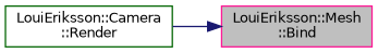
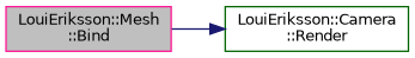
  digraph {
    rankdir=RL
    node [fontname=Helvetica fontsize=10 shape=record style=filled]
    n1 [color=deeppink fillcolor=grey75 fontcolor=black height=0.2 label="LouiEriksson::Mesh\l::Bind" width=0.4]
    n2 [color=darkgreen fillcolor=white height=0.2 label="LouiEriksson::Camera\l::Render" width=0.4]
-   n1 -> n2 [color=midnightblue dir=back fontname=Helvetica fontsize=10 labelfontname=Helvetica labelfontsize=10 style=solid]
+   n2 -> n1 [color=midnightblue dir=back fontname=Helvetica fontsize=10 labelfontname=Helvetica labelfontsize=10 style=solid]
  }
